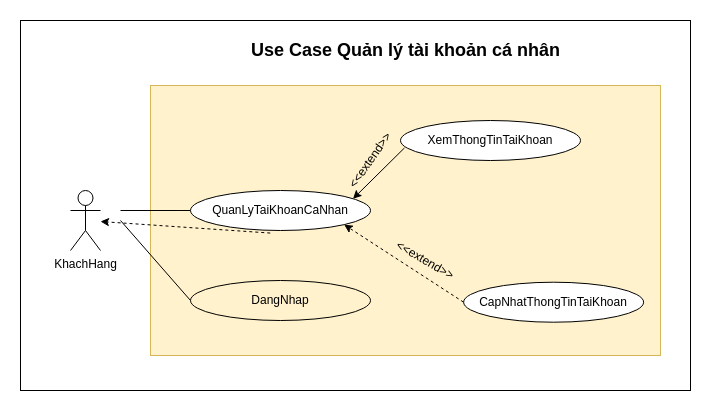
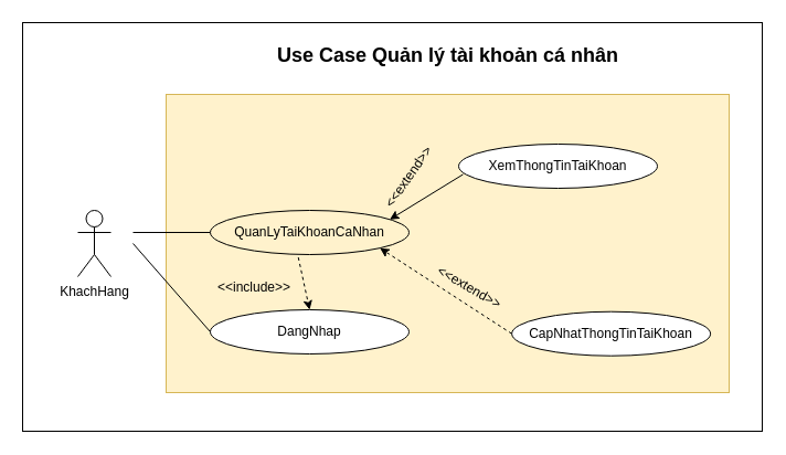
  <mxCell id="0" />
  <mxCell id="1" parent="0" />
  <mxCell id="2" value="" style="rounded=0;whiteSpace=wrap;html=1;" vertex="1" parent="1"><mxGeometry x="20" y="20" width="670" height="370" as="geometry" /></mxCell>
  <mxCell id="3" value="" style="rounded=0;whiteSpace=wrap;html=1;fillColor=#fff2cc;strokeColor=#d6b656;" parent="1" vertex="1"><mxGeometry x="150" y="85" width="510" height="270" as="geometry" /></mxCell>
  <mxCell id="4" value="KhachHang" style="shape=umlActor;verticalLabelPosition=bottom;verticalAlign=top;html=1;outlineConnect=0;" parent="1" vertex="1"><mxGeometry x="70" y="190" width="30" height="60" as="geometry" /></mxCell>
  <mxCell id="5" value="" style="endArrow=none;html=1;" parent="1" edge="1"><mxGeometry width="50" height="50" relative="1" as="geometry"><mxPoint x="120" y="210" as="sourcePoint" /><mxPoint x="190" y="210" as="targetPoint" /></mxGeometry></mxCell>
- <mxCell id="6" value="QuanLyTaiKhoanCaNhan" style="ellipse;whiteSpace=wrap;html=1;" parent="1" vertex="1"><mxGeometry x="190" y="190" width="180" height="40" as="geometry" /></mxCell>
+ <mxCell id="6" value="QuanLyTaiKhoanCaNhan" style="ellipse;whiteSpace=wrap;html=1;fillColor=#fff2cc;" parent="1" vertex="1"><mxGeometry x="190" y="190" width="180" height="40" as="geometry" /></mxCell>
  <mxCell id="7" value="" style="endArrow=none;html=1;" parent="1" edge="1"><mxGeometry width="50" height="50" relative="1" as="geometry"><mxPoint x="120" y="220" as="sourcePoint" /><mxPoint x="190" y="300" as="targetPoint" /></mxGeometry></mxCell>
- <mxCell id="8" value="DangNhap" style="ellipse;whiteSpace=wrap;html=1;fillColor=#fff2cc;" parent="1" vertex="1"><mxGeometry x="190" y="280" width="180" height="40" as="geometry" /></mxCell>
- <mxCell id="9" value="" style="endArrow=classic;html=1;exitX=0.443;exitY=1.064;exitDx=0;exitDy=0;exitPerimeter=0;dashed=1;" parent="1" source="6" target="4" edge="1"><mxGeometry width="50" height="50" relative="1" as="geometry"><mxPoint x="290" y="310" as="sourcePoint" /><mxPoint x="310" y="270" as="targetPoint" /></mxGeometry></mxCell>
+ <mxCell id="8" value="DangNhap" style="ellipse;whiteSpace=wrap;html=1;" parent="1" vertex="1"><mxGeometry x="190" y="280" width="180" height="40" as="geometry" /></mxCell>
+ <mxCell id="9" value="" style="endArrow=classic;html=1;exitX=0.443;exitY=1.064;exitDx=0;exitDy=0;exitPerimeter=0;dashed=1;entryX=0.5;entryY=0;entryDx=0;entryDy=0;" parent="1" source="6" target="8" edge="1"><mxGeometry width="50" height="50" relative="1" as="geometry"><mxPoint x="290" y="310" as="sourcePoint" /><mxPoint x="310" y="270" as="targetPoint" /></mxGeometry></mxCell>
+ <mxCell id="10" value="&amp;lt;&amp;lt;include&amp;gt;&amp;gt;" style="text;html=1;strokeColor=none;fillColor=none;align=center;verticalAlign=middle;whiteSpace=wrap;rounded=0;" parent="1" vertex="1"><mxGeometry x="210" y="250" width="40" height="20" as="geometry" /></mxCell>
  <mxCell id="11" value="" style="endArrow=classic;html=1;exitX=0.022;exitY=0.686;exitDx=0;exitDy=0;dashed=0;exitPerimeter=0;entryX=0.903;entryY=0.207;entryDx=0;entryDy=0;entryPerimeter=0;" parent="1" source="13" target="6" edge="1"><mxGeometry width="50" height="50" relative="1" as="geometry"><mxPoint x="340" y="190" as="sourcePoint" /><mxPoint x="410" y="210" as="targetPoint" /></mxGeometry></mxCell>
  <mxCell id="12" value="" style="endArrow=classic;html=1;dashed=1;entryX=1;entryY=1;entryDx=0;entryDy=0;" parent="1" target="6" edge="1"><mxGeometry width="50" height="50" relative="1" as="geometry"><mxPoint x="463.12" y="301.71" as="sourcePoint" /><mxPoint x="320.003" y="230.003" as="targetPoint" /></mxGeometry></mxCell>
- <mxCell id="13" value="XemThongTinTaiKhoan" style="ellipse;whiteSpace=wrap;html=1;" parent="1" vertex="1"><mxGeometry x="400" y="120" width="180" height="40" as="geometry" /></mxCell>
+ <mxCell id="13" value="XemThongTinTaiKhoan" style="ellipse;whiteSpace=wrap;html=1;" parent="1" vertex="1"><mxGeometry x="415" y="130" width="180" height="40" as="geometry" /></mxCell>
  <mxCell id="14" value="CapNhatThongTinTaiKhoan" style="ellipse;whiteSpace=wrap;html=1;" parent="1" vertex="1"><mxGeometry x="463.12" y="281.71" width="180" height="40" as="geometry" /></mxCell>
  <mxCell id="15" value="&amp;lt;&amp;lt;extend&amp;gt;&amp;gt;" style="text;html=1;strokeColor=none;fillColor=none;align=center;verticalAlign=middle;whiteSpace=wrap;rounded=0;rotation=30;" parent="1" vertex="1"><mxGeometry x="405" y="250" width="40" height="20" as="geometry" /></mxCell>
  <mxCell id="16" value="&amp;lt;&amp;lt;extend&amp;gt;&amp;gt;" style="text;html=1;strokeColor=none;fillColor=none;align=center;verticalAlign=middle;whiteSpace=wrap;rounded=0;rotation=-55;" parent="1" vertex="1"><mxGeometry x="350" y="150" width="40" height="20" as="geometry" /></mxCell>
  <mxCell id="17" value="&lt;b&gt;&lt;font style=&quot;font-size: 18px;&quot;&gt;Use Case Quản lý tài khoản cá nhân&lt;/font&gt;&lt;/b&gt;" style="text;html=1;align=center;verticalAlign=middle;resizable=0;points=[];autosize=1;strokeColor=none;fillColor=none;" vertex="1" parent="1"><mxGeometry x="240" y="30" width="330" height="40" as="geometry" /></mxCell>
